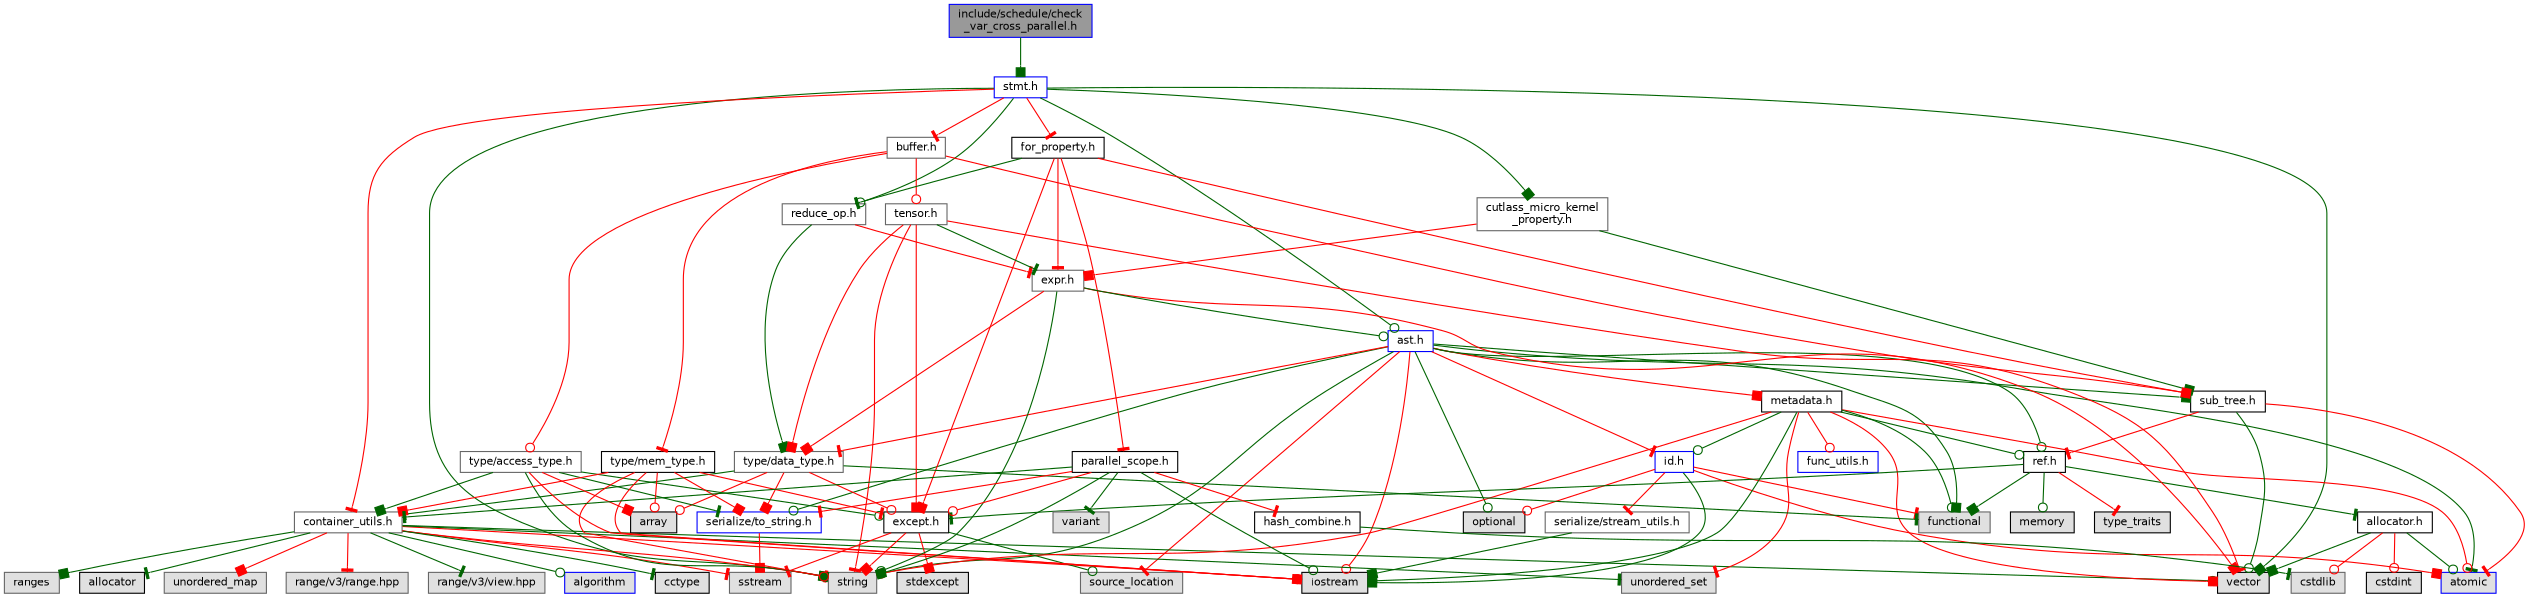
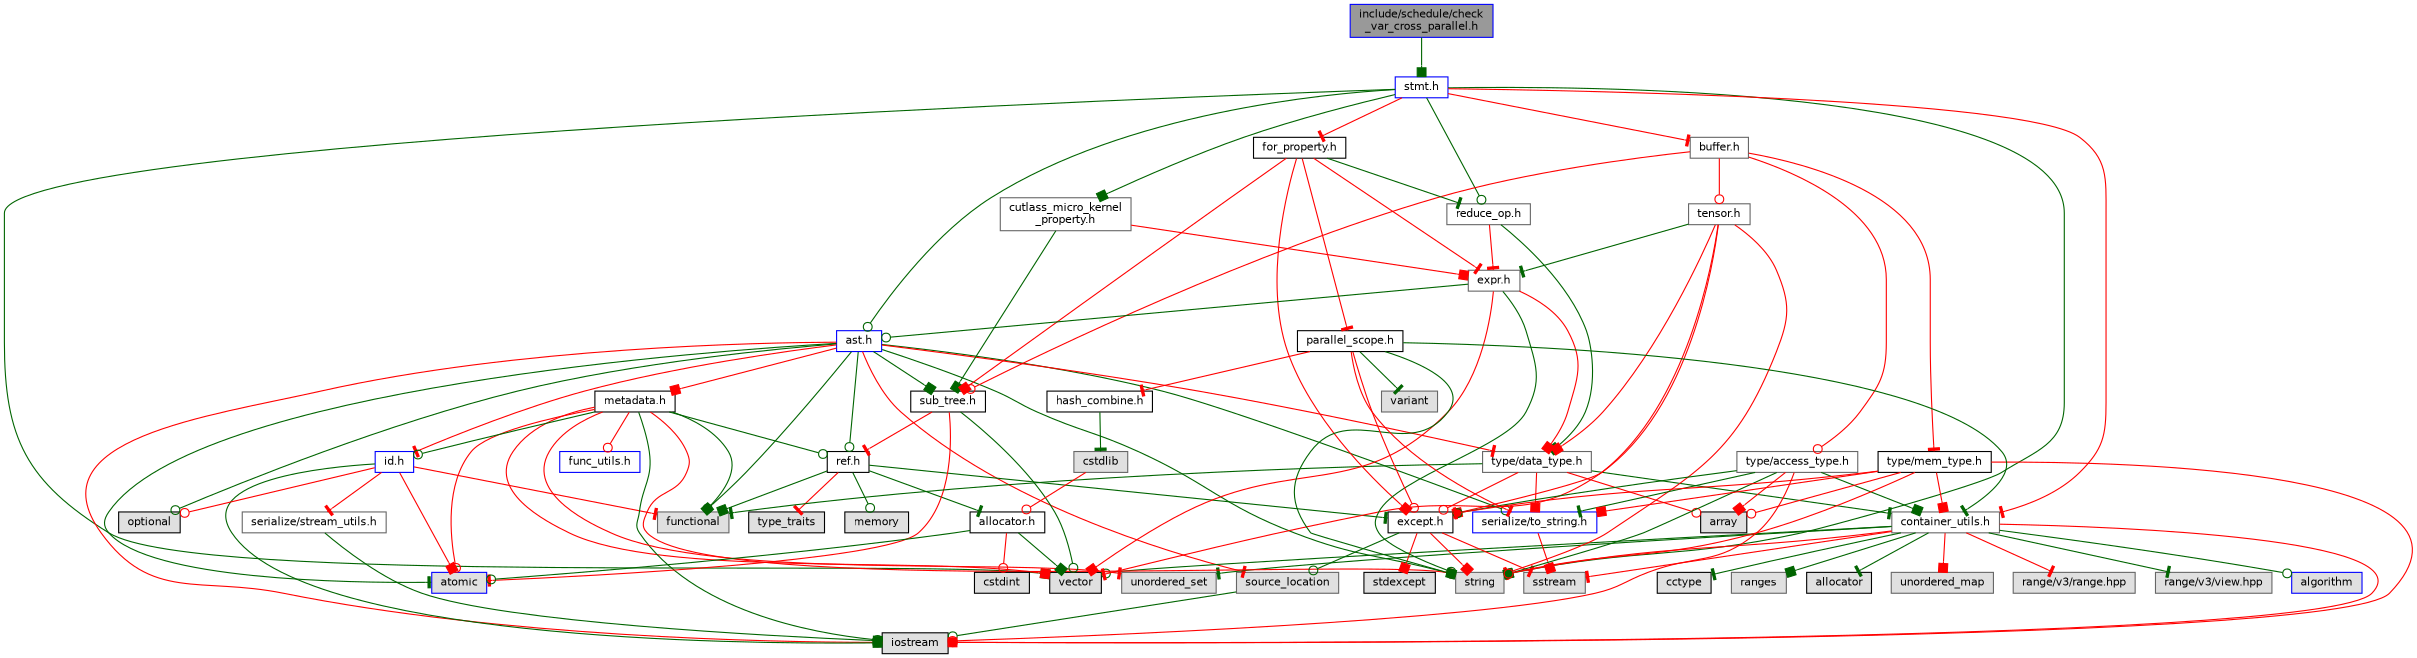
  digraph {
    node [color=gray40 fillcolor=white fontname=Helvetica fontsize=10 shape=box style=filled]
    edge [arrowhead=tee color=red fontname=Helvetica fontsize=10 labelfontname=Helvetica labelfontsize=10 style=solid]
    n1 [color=blue fillcolor=grey60 fontcolor=black height=0.2 label="include/schedule/check\l_var_cross_parallel.h" width=0.4]
    n2 [color=blue height=0.2 label="stmt.h" width=0.4]
    n3 [fillcolor="#E0E0E0" height=0.2 label=string width=0.4]
    n4 [color=black fillcolor="#E0E0E0" height=0.2 label=vector width=0.4]
    n5 [color=blue height=0.2 label="ast.h" width=0.4]
    n6 [height=0.2 label="container_utils.h" width=0.4]
    n7 [height=0.2 label="buffer.h" width=0.4]
    n8 [height=0.2 label="cutlass_micro_kernel\l_property.h" width=0.4]
    n9 [color=black height=0.2 label="for_property.h" width=0.4]
    n10 [height=0.2 label="reduce_op.h" width=0.4]
    n11 [color=blue fillcolor="#E0E0E0" height=0.2 label=atomic width=0.4]
    n12 [fillcolor="#E0E0E0" height=0.2 label=functional width=0.4]
    n13 [color=black fillcolor="#E0E0E0" height=0.2 label=iostream width=0.4]
    n14 [color=black fillcolor="#E0E0E0" height=0.2 label=optional width=0.4]
    n15 [fillcolor="#E0E0E0" height=0.2 label=source_location width=0.4]
    n16 [color=blue height=0.2 label="id.h" width=0.4]
    n17 [color=black height=0.2 label="metadata.h" width=0.4]
    n18 [color=black height=0.2 label="ref.h" width=0.4]
    n19 [color=blue height=0.2 label="serialize/to_string.h" width=0.4]
    n20 [color=black height=0.2 label="sub_tree.h" width=0.4]
    n21 [height=0.2 label="type/data_type.h" width=0.4]
    n22 [color=black height=0.2 label="except.h" width=0.4]
    n23 [fillcolor="#E0E0E0" height=0.2 label=sstream width=0.4]
    n24 [color=black fillcolor="#E0E0E0" height=0.2 label=stdexcept width=0.4]
    n25 [fillcolor="#E0E0E0" height=0.2 label=unordered_set width=0.4]
    n26 [color=blue fillcolor="#E0E0E0" height=0.2 label=algorithm width=0.4]
    n27 [color=black fillcolor="#E0E0E0" height=0.2 label=cctype width=0.4]
    n28 [fillcolor="#E0E0E0" height=0.2 label=ranges width=0.4]
    n29 [color=black fillcolor="#E0E0E0" height=0.2 label=allocator width=0.4]
    n30 [fillcolor="#E0E0E0" height=0.2 label=unordered_map width=0.4]
    n31 [fillcolor="#E0E0E0" height=0.2 label="range/v3/range.hpp" width=0.4]
    n32 [fillcolor="#E0E0E0" height=0.2 label="range/v3/view.hpp" width=0.4]
    n33 [height=0.2 label="tensor.h" width=0.4]
    n34 [height=0.2 label="type/access_type.h" width=0.4]
    n35 [color=black height=0.2 label="type/mem_type.h" width=0.4]
    n36 [height=0.2 label="expr.h" width=0.4]
    n37 [color=black height=0.2 label="parallel_scope.h" width=0.4]
    n38 [height=0.2 label="serialize/stream_utils.h" width=0.4]
    n39 [color=blue height=0.2 label="func_utils.h" width=0.4]
    n40 [color=black fillcolor="#E0E0E0" height=0.2 label=memory width=0.4]
    n41 [color=black fillcolor="#E0E0E0" height=0.2 label=type_traits width=0.4]
    n42 [color=black height=0.2 label="allocator.h" width=0.4]
    n43 [color=black fillcolor="#E0E0E0" height=0.2 label=array width=0.4]
    n44 [color=black fillcolor="#E0E0E0" height=0.2 label=cstdint width=0.4]
    n45 [fillcolor="#E0E0E0" height=0.2 label=cstdlib width=0.4]
    n46 [fillcolor="#E0E0E0" height=0.2 label=variant width=0.4]
    n47 [color=black height=0.2 label="hash_combine.h" width=0.4]
    n1 -> n2 [arrowhead=box color=darkgreen]
    n2 -> n3 [arrowhead=box color=darkgreen]
    n2 -> n4 [arrowhead=box color=darkgreen]
    n2 -> n5 [arrowhead=odot color=darkgreen]
    n2 -> n6
    n2 -> n7
    n2 -> n8 [arrowhead=box color=darkgreen]
    n2 -> n9
    n2 -> n10 [arrowhead=odot color=darkgreen]
    n5 -> n3 [arrowhead=odot color=darkgreen]
    n5 -> n11 [color=darkgreen]
    n5 -> n12 [arrowhead=box color=darkgreen]
    n5 -> n13 [arrowhead=odot]
    n5 -> n14 [arrowhead=odot color=darkgreen]
    n5 -> n15
    n5 -> n16
    n5 -> n17 [arrowhead=box]
    n5 -> n18 [arrowhead=odot color=darkgreen]
    n5 -> n19 [arrowhead=odot color=darkgreen]
    n5 -> n20 [arrowhead=box color=darkgreen]
    n5 -> n21
    n6 -> n3
    n6 -> n4 [arrowhead=odot color=darkgreen]
    n6 -> n13 [arrowhead=odot]
    n6 -> n23
    n6 -> n25 [color=darkgreen]
    n6 -> n26 [arrowhead=odot color=darkgreen]
    n6 -> n27 [color=darkgreen]
    n6 -> n28 [arrowhead=box color=darkgreen]
    n6 -> n29 [color=darkgreen]
    n6 -> n30 [arrowhead=box]
    n6 -> n31
    n6 -> n32 [color=darkgreen]
    n7 -> n20 [arrowhead=odot]
    n7 -> n33 [arrowhead=odot]
    n7 -> n34 [arrowhead=odot]
    n7 -> n35
    n8 -> n20 [arrowhead=box color=darkgreen]
    n8 -> n36 [arrowhead=box]
    n9 -> n10 [color=darkgreen]
    n9 -> n20 [arrowhead=box]
    n9 -> n22 [arrowhead=box]
    n9 -> n36
    n9 -> n37
    n10 -> n21 [arrowhead=box color=darkgreen]
    n10 -> n36
    n16 -> n11 [arrowhead=box]
    n16 -> n12
    n16 -> n13 [arrowhead=box color=darkgreen]
    n16 -> n14 [arrowhead=odot]
    n16 -> n38
    n17 -> n3 [arrowhead=odot]
    n17 -> n4 [arrowhead=box]
    n17 -> n11 [arrowhead=odot]
    n17 -> n12 [arrowhead=odot color=darkgreen]
    n17 -> n13 [arrowhead=odot color=darkgreen]
    n17 -> n16 [arrowhead=odot color=darkgreen]
    n17 -> n18 [arrowhead=odot color=darkgreen]
    n17 -> n25
    n17 -> n39 [arrowhead=odot]
    n18 -> n12 [arrowhead=box color=darkgreen]
    n18 -> n22 [color=darkgreen]
    n18 -> n40 [arrowhead=odot color=darkgreen]
    n18 -> n41
    n18 -> n42 [color=darkgreen]
    n19 -> n23 [arrowhead=box]
    n20 -> n4 [arrowhead=odot color=darkgreen]
    n20 -> n11
    n20 -> n18
    n21 -> n6 [color=darkgreen]
    n21 -> n12 [color=darkgreen]
    n21 -> n19 [arrowhead=box]
    n21 -> n22 [arrowhead=odot]
    n21 -> n43 [arrowhead=odot]
    n22 -> n3 [arrowhead=box]
    n22 -> n15 [arrowhead=odot color=darkgreen]
    n22 -> n23
    n22 -> n24 [arrowhead=box]
    n33 -> n3
    n33 -> n4
    n33 -> n21 [arrowhead=box]
    n33 -> n22 [arrowhead=box]
    n33 -> n36 [color=darkgreen]
    n34 -> n3 [arrowhead=box color=darkgreen]
    n34 -> n6 [arrowhead=box color=darkgreen]
    n34 -> n13 [arrowhead=odot]
    n34 -> n19 [color=darkgreen]
    n34 -> n22 [arrowhead=odot color=darkgreen]
    n34 -> n43 [arrowhead=box]
    n35 -> n3 [arrowhead=odot]
    n35 -> n6 [arrowhead=box]
    n35 -> n13 [arrowhead=box]
    n35 -> n19 [arrowhead=box]
    n35 -> n22
    n35 -> n43 [arrowhead=odot]
    n36 -> n3 [arrowhead=odot color=darkgreen]
    n36 -> n4 [arrowhead=box]
    n36 -> n5 [arrowhead=odot color=darkgreen]
    n36 -> n21 [arrowhead=box]
    n37 -> n3 [arrowhead=box color=darkgreen]
    n37 -> n6 [color=darkgreen]
-   n37 -> n13 [arrowhead=odot color=darkgreen]
+   n15 -> n13 [arrowhead=odot color=darkgreen]
    n37 -> n19
    n37 -> n22 [arrowhead=odot]
    n37 -> n46 [color=darkgreen]
    n37 -> n47
    n38 -> n13 [arrowhead=box color=darkgreen]
    n42 -> n4 [arrowhead=box color=darkgreen]
    n42 -> n11 [arrowhead=odot color=darkgreen]
    n42 -> n44 [arrowhead=odot]
-   n42 -> n45 [arrowhead=odot]
+   n45 -> n42 [arrowhead=odot]
    n47 -> n45 [color=darkgreen]
  }
